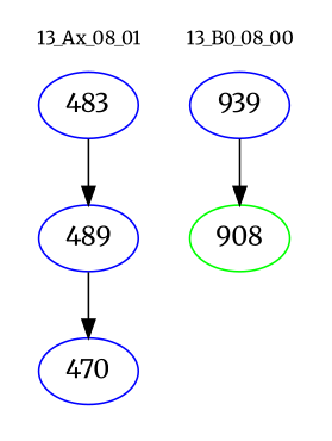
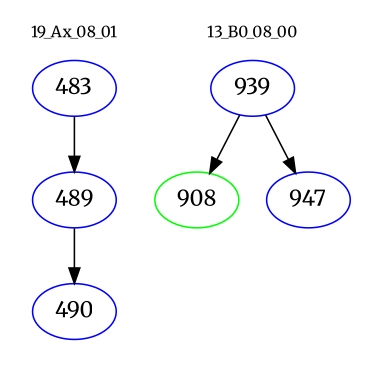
  digraph {
    fontname=Merriweather
    node [color=blue fontname=Merriweather]
    edge [color=black fontname=Merriweather]
    n1 [label=489]
    n2 [label=483]
-   n3 [label=470]
+   n3 [label=490]
    n4 [label=939]
    n5 [color=green label=908]
+   n6 [label=947]
    subgraph cluster_1 {
      color=white
      fontsize=10
-     label="13_Ax_08_01"
+     label="19_Ax_08_01"
      n1
      n2
      n3
    }
    subgraph cluster_2 {
      color=white
      fontsize=10
      label="13_B0_08_00"
      n4
      n5
+     n6
    }
    n1 -> n3
    n2 -> n1
    n4 -> n5
+   n4 -> n6
  }
